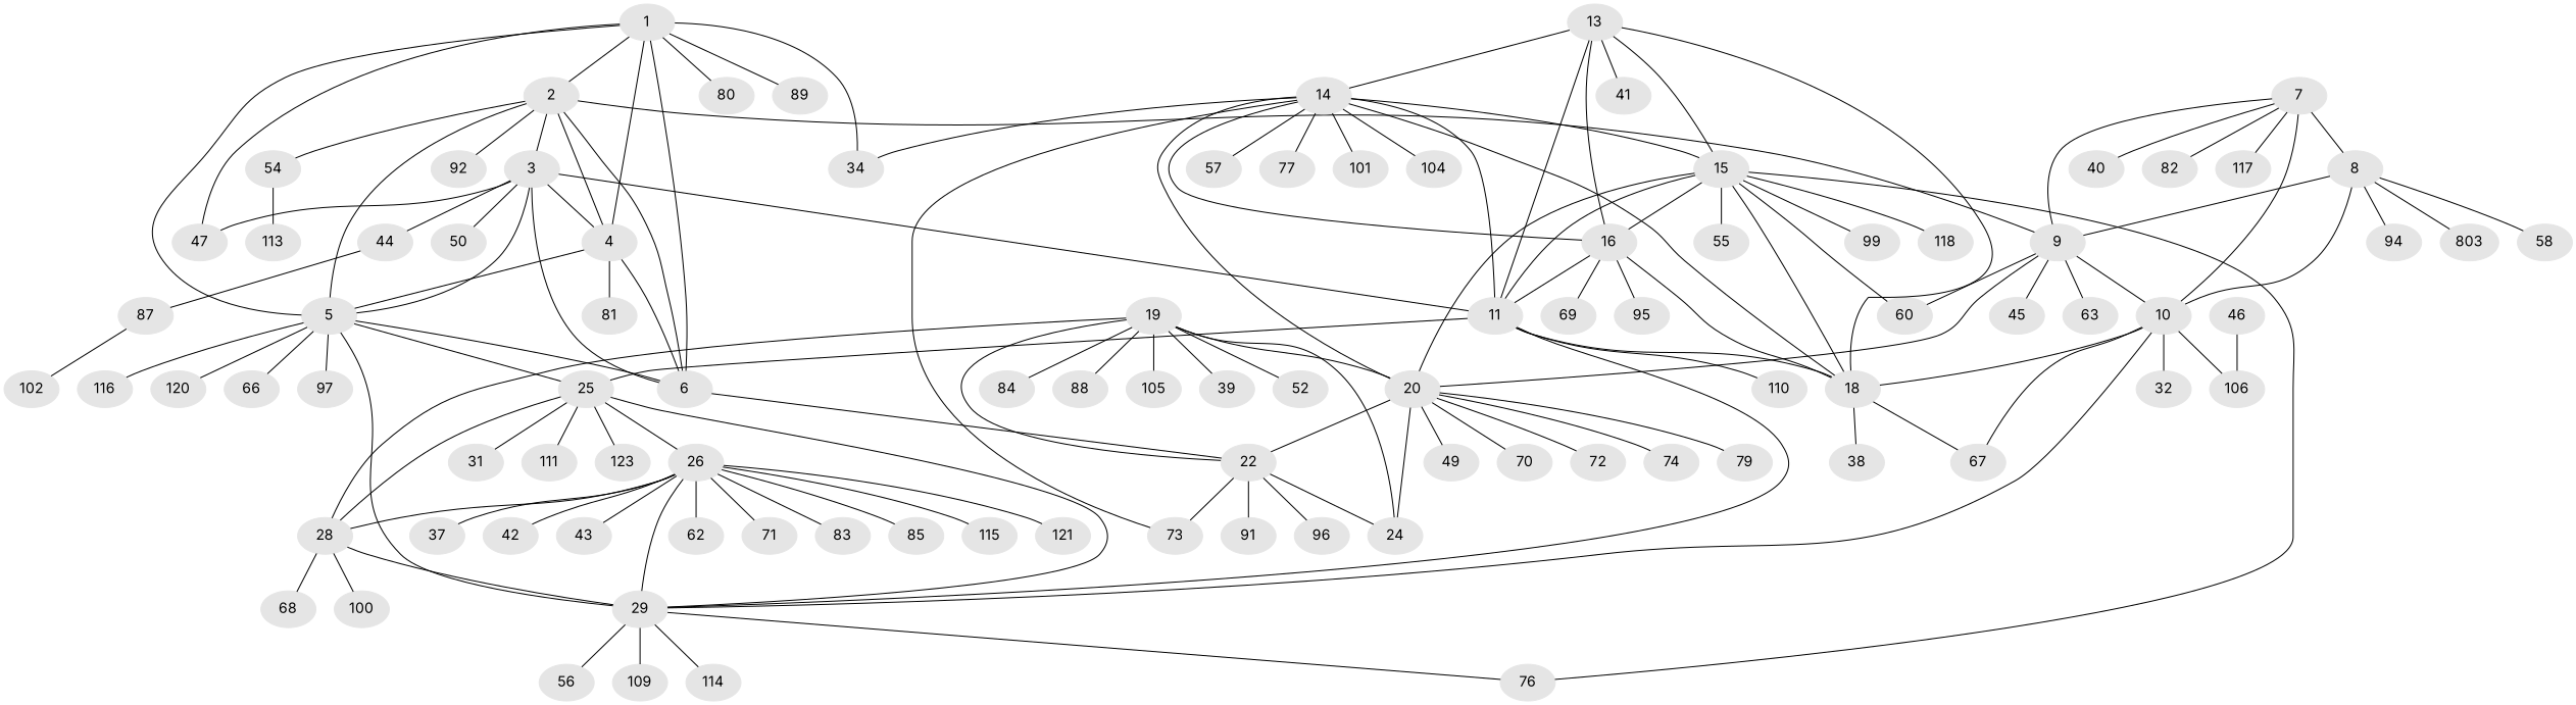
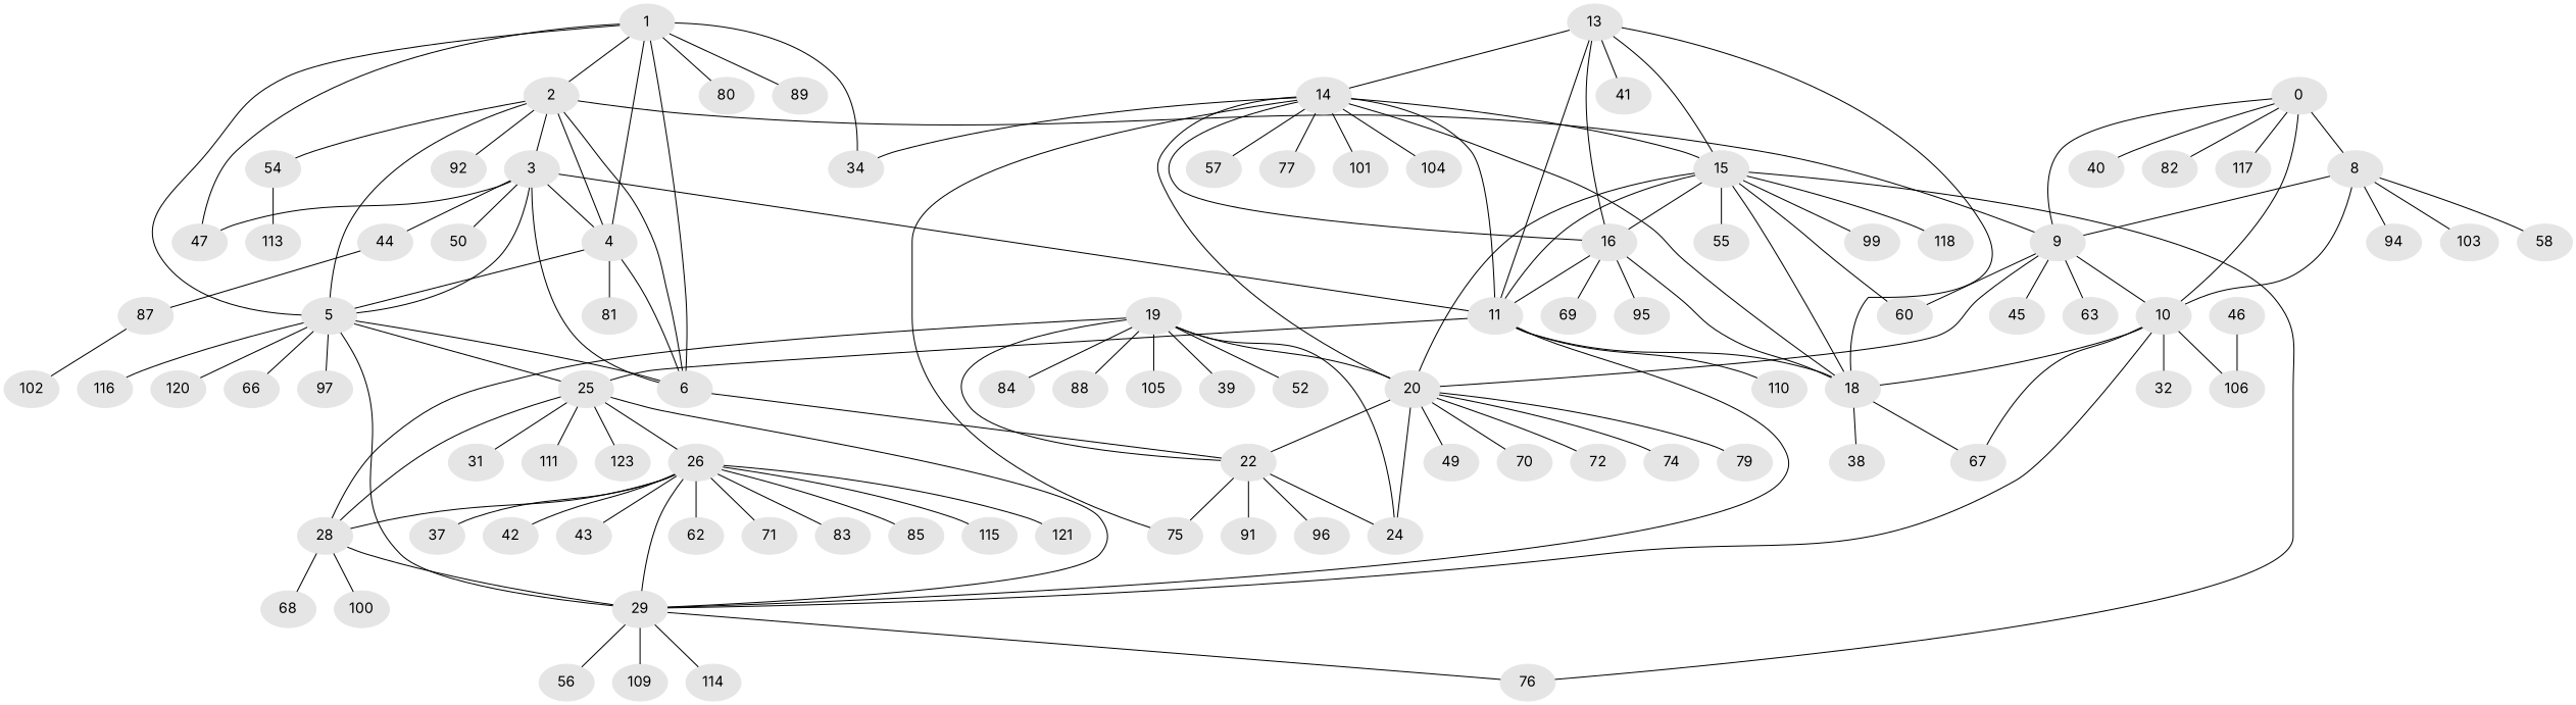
  graph {
    fontname=Inter
    node [color=gray90 fontname=Inter style=filled]
    edge [fontname=Inter]
    1 [super="+93"]
    2 [super="+122"]
    4 [super="+90"]
    5 [super="+75"]
    6
    34
    80
    89
    47
    3 [super="+36"]
    9 [super="+64"]
    54
    92
    n14 [label=11 super="+61"]
    44 [super="+65"]
    50
    81
    25 [super="+33"]
    29 [super="+53"]
    66 [super="+108"]
    97
    116
    120
    22 [super="+112"]
    10 [super="+86"]
    20 [super="+21"]
    45
    60
    63
    113
    18 [super="+59"]
    110
    87
    28 [super="+30"]
    26 [super="+27"]
    31
    111
    123
    76
    56
    109
    114
-   73
+   73 [label=75]
    24 [super="+119"]
    91
    96
-   7 [super="+11"]
+   7 [super="+11" label=0]
    8 [super="+12"]
    40 [super="+48"]
    82
    117
    58
    94
-   103 [label=803]
+   103
    32
    67
    106
    49
    70
    72
    74
    79
    38
    46
    13 [super="+98"]
    14 [super="+107"]
    15 [super="+35"]
    16 [super="+51"]
    41
    57 [super="+78"]
    77
    101
    104
    55
    99
    118
    69
    95
    19 [super="+23"]
    39
    52
    84
    88
    105
    68
    100
    37
    42
    43
    62
    71
    83
    85
    115
    121
    102
    1 -- 2
    1 -- 4
    1 -- 5
    1 -- 6
    1 -- 34
    1 -- 80
    1 -- 89
    1 -- 47
    2 -- 4
    2 -- 5
    2 -- 6
    2 -- 3
    2 -- 9
    2 -- 54
    2 -- 92
    4 -- 5
    4 -- 6
    4 -- 81
    5 -- 6
    5 -- 25
    5 -- 29
    5 -- 66
    5 -- 97
    5 -- 116
    5 -- 120
    6 -- 22
    3 -- 4
    3 -- 5
    3 -- 6
    3 -- 47
    3 -- n14
    3 -- 44
    3 -- 50
    9 -- 10
    9 -- 20
    9 -- 45
    9 -- 60
    9 -- 63
    54 -- 113
    n14 -- 25
    n14 -- 29
    n14 -- 18
    n14 -- 110
    44 -- 87
    25 -- 29
    25 -- 28 [weight=2]
    25 -- 26 [weight=2]
    25 -- 31
    25 -- 111
    25 -- 123
    29 -- 76
    29 -- 56
    29 -- 109
    29 -- 114
    22 -- 73
    22 -- 24
    22 -- 91
    22 -- 96
    10 -- 29
    10 -- 18
    10 -- 32
    10 -- 67
    10 -- 106
    20 -- 22 [weight=2]
    20 -- 24 [weight=2]
    20 -- 49
    20 -- 70
    20 -- 72
    20 -- 74
    20 -- 79
    18 -- 67
    18 -- 38
    87 -- 102
    28 -- 29 [weight=2]
    28 -- 68
    28 -- 100
    26 -- 29 [weight=2]
    26 -- 28 [weight=4]
    26 -- 37
    26 -- 42
    26 -- 43
    26 -- 62
    26 -- 71
    26 -- 83
    26 -- 85
    26 -- 115
    26 -- 121
    7 -- 9 [weight=2]
    7 -- 10 [weight=2]
    7 -- 8 [weight=4]
    7 -- 40
    7 -- 82
    7 -- 117
    8 -- 9 [weight=2]
    8 -- 10 [weight=2]
    8 -- 58
    8 -- 94
    8 -- 103
    46 -- 106
    13 -- n14
    13 -- 18
    13 -- 14
    13 -- 15
    13 -- 16
    13 -- 41
    14 -- 34
    14 -- n14
    14 -- 20
    14 -- 18
    14 -- 73
    14 -- 15
    14 -- 16
    14 -- 57
    14 -- 77
    14 -- 101
    14 -- 104
    15 -- n14
    15 -- 20
    15 -- 60
    15 -- 18
    15 -- 76
    15 -- 16
    15 -- 55
    15 -- 99
    15 -- 118
    16 -- n14
    16 -- 18
    16 -- 69
    16 -- 95
    19 -- 22 [weight=2]
    19 -- 20 [weight=4]
    19 -- 28
    19 -- 24 [weight=2]
    19 -- 39
    19 -- 52
    19 -- 84
    19 -- 88
    19 -- 105
  }
